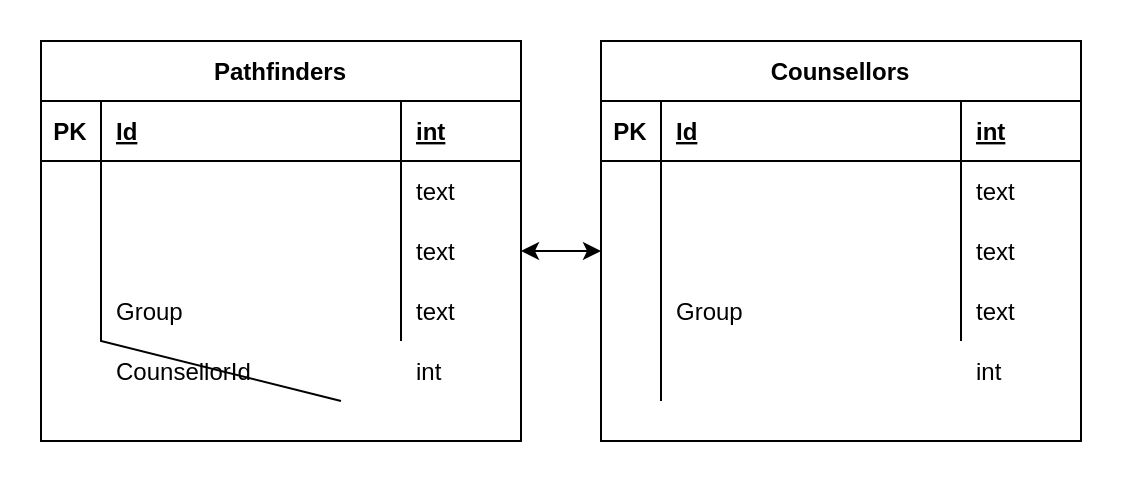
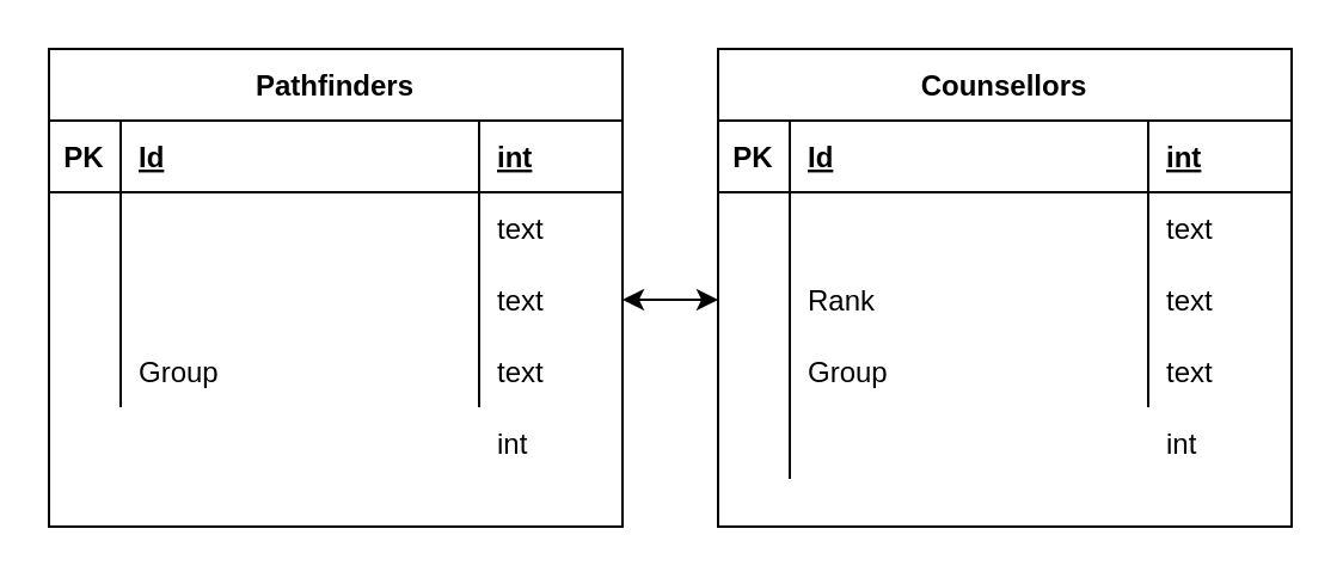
  <mxCell id="0" />
  <mxCell id="1" parent="0" />
  <mxCell id="2" value="Pathfinders" style="shape=table;startSize=30;container=1;collapsible=1;childLayout=tableLayout;fixedRows=1;rowLines=0;fontStyle=1;align=center;resizeLast=1;" vertex="1" parent="1"><mxGeometry x="20" y="20" width="240" height="200" as="geometry"><mxRectangle x="130" y="120" width="100" height="30" as="alternateBounds" /></mxGeometry></mxCell>
  <mxCell id="3" value="" style="shape=partialRectangle;collapsible=0;dropTarget=0;pointerEvents=0;fillColor=none;top=0;left=0;bottom=1;right=0;points=[[0,0.5],[1,0.5]];portConstraint=eastwest;" vertex="1" parent="2"><mxGeometry y="30" width="240" height="30" as="geometry" /></mxCell>
  <mxCell id="4" value="PK" style="shape=partialRectangle;connectable=0;fillColor=none;top=0;left=0;bottom=0;right=0;fontStyle=1;overflow=hidden;" vertex="1" parent="3"><mxGeometry width="30" height="30" as="geometry" /></mxCell>
  <mxCell id="5" value="Id" style="shape=partialRectangle;connectable=0;fillColor=none;top=0;left=0;bottom=0;right=0;align=left;spacingLeft=6;fontStyle=5;overflow=hidden;" vertex="1" parent="3"><mxGeometry x="30" width="150" height="30" as="geometry" /></mxCell>
  <mxCell id="6" value="int" style="shape=partialRectangle;connectable=0;fillColor=none;top=0;left=0;bottom=0;right=0;align=left;spacingLeft=6;fontStyle=5;overflow=hidden;" vertex="1" parent="3"><mxGeometry x="180" width="60" height="30" as="geometry" /></mxCell>
  <mxCell id="7" value="" style="shape=partialRectangle;collapsible=0;dropTarget=0;pointerEvents=0;fillColor=none;top=0;left=0;bottom=0;right=0;points=[[0,0.5],[1,0.5]];portConstraint=eastwest;" vertex="1" parent="2"><mxGeometry y="60" width="240" height="30" as="geometry" /></mxCell>
  <mxCell id="8" value="" style="shape=partialRectangle;connectable=0;fillColor=none;top=0;left=0;bottom=0;right=0;editable=1;overflow=hidden;" vertex="1" parent="7"><mxGeometry width="30" height="30" as="geometry" /></mxCell>
  <mxCell id="9" value="text" style="shape=partialRectangle;connectable=0;fillColor=none;top=0;left=0;bottom=0;right=0;align=left;spacingLeft=6;overflow=hidden;" vertex="1" parent="7"><mxGeometry x="180" width="60" height="30" as="geometry" /></mxCell>
  <mxCell id="10" value="" style="shape=partialRectangle;collapsible=0;dropTarget=0;pointerEvents=0;fillColor=none;top=0;left=0;bottom=0;right=0;points=[[0,0.5],[1,0.5]];portConstraint=eastwest;" vertex="1" parent="2"><mxGeometry y="90" width="240" height="30" as="geometry" /></mxCell>
  <mxCell id="11" value="" style="shape=partialRectangle;connectable=0;fillColor=none;top=0;left=0;bottom=0;right=0;editable=1;overflow=hidden;" vertex="1" parent="10"><mxGeometry width="30" height="30" as="geometry" /></mxCell>
  <mxCell id="12" value="text" style="shape=partialRectangle;connectable=0;fillColor=none;top=0;left=0;bottom=0;right=0;align=left;spacingLeft=6;overflow=hidden;" vertex="1" parent="10"><mxGeometry x="180" width="60" height="30" as="geometry" /></mxCell>
  <mxCell id="13" value="" style="shape=partialRectangle;collapsible=0;dropTarget=0;pointerEvents=0;fillColor=none;top=0;left=0;bottom=0;right=0;points=[[0,0.5],[1,0.5]];portConstraint=eastwest;" vertex="1" parent="2"><mxGeometry y="120" width="240" height="30" as="geometry" /></mxCell>
  <mxCell id="14" value="" style="shape=partialRectangle;connectable=0;fillColor=none;top=0;left=0;bottom=0;right=0;editable=1;overflow=hidden;" vertex="1" parent="13"><mxGeometry width="30" height="30" as="geometry" /></mxCell>
  <mxCell id="15" value="Group" style="shape=partialRectangle;connectable=0;fillColor=none;top=0;left=0;bottom=0;right=0;align=left;spacingLeft=6;overflow=hidden;" vertex="1" parent="13"><mxGeometry x="30" width="150" height="30" as="geometry" /></mxCell>
  <mxCell id="16" value="text" style="shape=partialRectangle;connectable=0;fillColor=none;top=0;left=0;bottom=0;right=0;align=left;spacingLeft=6;overflow=hidden;" vertex="1" parent="13"><mxGeometry x="180" width="60" height="30" as="geometry" /></mxCell>
  <mxCell id="17" style="shape=partialRectangle;collapsible=0;dropTarget=0;pointerEvents=0;fillColor=none;top=0;left=0;bottom=0;right=0;points=[[0,0.5],[1,0.5]];portConstraint=eastwest;" vertex="1" parent="2"><mxGeometry y="150" width="240" height="30" as="geometry" /></mxCell>
- <mxCell id="18" value="CounsellorId" style="shape=partialRectangle;connectable=0;fillColor=none;top=0;left=0;bottom=0;right=0;align=left;spacingLeft=6;overflow=hidden;" vertex="1" parent="17"><mxGeometry x="30" width="150" height="30" as="geometry" /></mxCell>
  <mxCell id="19" value="int" style="shape=partialRectangle;connectable=0;fillColor=none;top=0;left=0;bottom=0;right=0;align=left;spacingLeft=6;overflow=hidden;" vertex="1" parent="17"><mxGeometry x="180" width="60" height="30" as="geometry" /></mxCell>
  <mxCell id="20" value="Counsellors" style="shape=table;startSize=30;container=1;collapsible=1;childLayout=tableLayout;fixedRows=1;rowLines=0;fontStyle=1;align=center;resizeLast=1;" vertex="1" parent="1"><mxGeometry x="300" y="20" width="240" height="200" as="geometry" /></mxCell>
  <mxCell id="21" value="" style="shape=partialRectangle;collapsible=0;dropTarget=0;pointerEvents=0;fillColor=none;top=0;left=0;bottom=1;right=0;points=[[0,0.5],[1,0.5]];portConstraint=eastwest;" vertex="1" parent="20"><mxGeometry y="30" width="240" height="30" as="geometry" /></mxCell>
  <mxCell id="22" value="PK" style="shape=partialRectangle;connectable=0;fillColor=none;top=0;left=0;bottom=0;right=0;fontStyle=1;overflow=hidden;" vertex="1" parent="21"><mxGeometry width="30" height="30" as="geometry" /></mxCell>
  <mxCell id="23" value="Id" style="shape=partialRectangle;connectable=0;fillColor=none;top=0;left=0;bottom=0;right=0;align=left;spacingLeft=6;fontStyle=5;overflow=hidden;" vertex="1" parent="21"><mxGeometry x="30" width="150" height="30" as="geometry" /></mxCell>
  <mxCell id="24" value="int" style="shape=partialRectangle;connectable=0;fillColor=none;top=0;left=0;bottom=0;right=0;align=left;spacingLeft=6;fontStyle=5;overflow=hidden;" vertex="1" parent="21"><mxGeometry x="180" width="60" height="30" as="geometry" /></mxCell>
  <mxCell id="25" value="" style="shape=partialRectangle;collapsible=0;dropTarget=0;pointerEvents=0;fillColor=none;top=0;left=0;bottom=0;right=0;points=[[0,0.5],[1,0.5]];portConstraint=eastwest;" vertex="1" parent="20"><mxGeometry y="60" width="240" height="30" as="geometry" /></mxCell>
  <mxCell id="26" value="" style="shape=partialRectangle;connectable=0;fillColor=none;top=0;left=0;bottom=0;right=0;editable=1;overflow=hidden;" vertex="1" parent="25"><mxGeometry width="30" height="30" as="geometry" /></mxCell>
  <mxCell id="27" value="text" style="shape=partialRectangle;connectable=0;fillColor=none;top=0;left=0;bottom=0;right=0;align=left;spacingLeft=6;overflow=hidden;" vertex="1" parent="25"><mxGeometry x="180" width="60" height="30" as="geometry" /></mxCell>
  <mxCell id="28" value="" style="shape=partialRectangle;collapsible=0;dropTarget=0;pointerEvents=0;fillColor=none;top=0;left=0;bottom=0;right=0;points=[[0,0.5],[1,0.5]];portConstraint=eastwest;" vertex="1" parent="20"><mxGeometry y="90" width="240" height="30" as="geometry" /></mxCell>
  <mxCell id="29" value="" style="shape=partialRectangle;connectable=0;fillColor=none;top=0;left=0;bottom=0;right=0;editable=1;overflow=hidden;" vertex="1" parent="28"><mxGeometry width="30" height="30" as="geometry" /></mxCell>
+ <mxCell id="30" value="Rank" style="shape=partialRectangle;connectable=0;fillColor=none;top=0;left=0;bottom=0;right=0;align=left;spacingLeft=6;overflow=hidden;" vertex="1" parent="28"><mxGeometry x="30" width="150" height="30" as="geometry" /></mxCell>
  <mxCell id="31" value="text" style="shape=partialRectangle;connectable=0;fillColor=none;top=0;left=0;bottom=0;right=0;align=left;spacingLeft=6;overflow=hidden;" vertex="1" parent="28"><mxGeometry x="180" width="60" height="30" as="geometry" /></mxCell>
  <mxCell id="32" value="" style="shape=partialRectangle;collapsible=0;dropTarget=0;pointerEvents=0;fillColor=none;top=0;left=0;bottom=0;right=0;points=[[0,0.5],[1,0.5]];portConstraint=eastwest;" vertex="1" parent="20"><mxGeometry y="120" width="240" height="30" as="geometry" /></mxCell>
  <mxCell id="33" value="" style="shape=partialRectangle;connectable=0;fillColor=none;top=0;left=0;bottom=0;right=0;editable=1;overflow=hidden;" vertex="1" parent="32"><mxGeometry width="30" height="30" as="geometry" /></mxCell>
  <mxCell id="34" value="Group" style="shape=partialRectangle;connectable=0;fillColor=none;top=0;left=0;bottom=0;right=0;align=left;spacingLeft=6;overflow=hidden;" vertex="1" parent="32"><mxGeometry x="30" width="150" height="30" as="geometry" /></mxCell>
  <mxCell id="35" value="text" style="shape=partialRectangle;connectable=0;fillColor=none;top=0;left=0;bottom=0;right=0;align=left;spacingLeft=6;overflow=hidden;" vertex="1" parent="32"><mxGeometry x="180" width="60" height="30" as="geometry" /></mxCell>
  <mxCell id="36" style="shape=partialRectangle;collapsible=0;dropTarget=0;pointerEvents=0;fillColor=none;top=0;left=0;bottom=0;right=0;points=[[0,0.5],[1,0.5]];portConstraint=eastwest;" vertex="1" parent="20"><mxGeometry y="150" width="240" height="30" as="geometry" /></mxCell>
  <mxCell id="37" style="shape=partialRectangle;connectable=0;fillColor=none;top=0;left=0;bottom=0;right=0;editable=1;overflow=hidden;" vertex="1" parent="36"><mxGeometry width="30" height="30" as="geometry" /></mxCell>
  <mxCell id="38" value="int" style="shape=partialRectangle;connectable=0;fillColor=none;top=0;left=0;bottom=0;right=0;align=left;spacingLeft=6;overflow=hidden;" vertex="1" parent="36"><mxGeometry x="180" width="60" height="30" as="geometry" /></mxCell>
  <mxCell id="39" style="edgeStyle=orthogonalEdgeStyle;rounded=0;orthogonalLoop=1;jettySize=auto;html=1;exitX=0;exitY=0.5;exitDx=0;exitDy=0;entryX=1;entryY=0.5;entryDx=0;entryDy=0;startArrow=classic;startFill=1;" edge="1" parent="1" source="28" target="10"><mxGeometry relative="1" as="geometry" /></mxCell>
